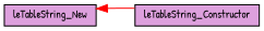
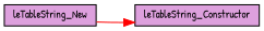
  digraph {
    rankdir=RL
    fontname="Patrick Hand"
    node [color=black fillcolor=plum fontname="Patrick Hand" fontsize=10 shape=record style=filled]
    n1 [fontcolor=black height=0.2 label=leTableString_Constructor width=0.4]
    n2 [height=0.2 label=leTableString_New width=0.4]
-   n2 -> n1 [color=red dir=back fontname="Patrick Hand" fontsize=10 labelfontname=Helvetica labelfontsize=10 style=solid]
+   n1 -> n2 [color=red dir=back fontname="Patrick Hand" fontsize=10 labelfontname=Helvetica labelfontsize=10 style=solid]
  }
